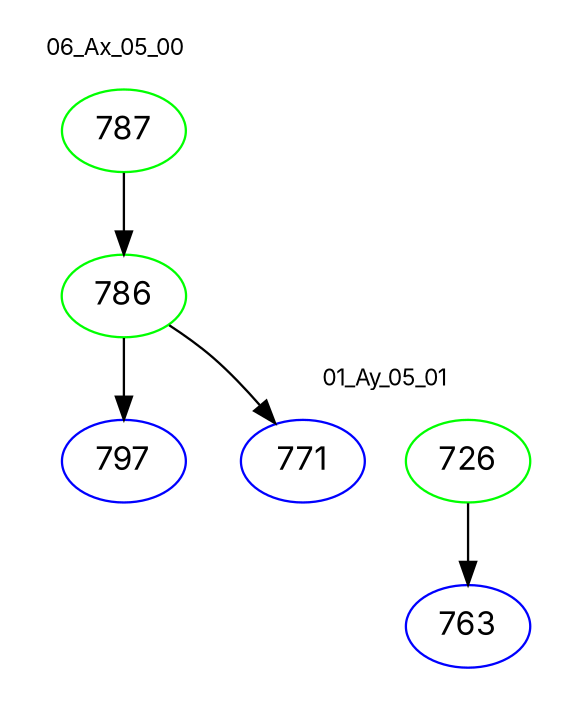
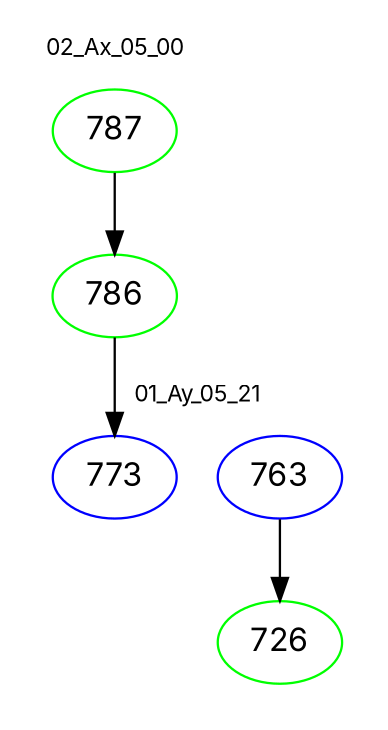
  digraph {
    fontname=Inter
    node [color=green fontname=Inter]
    edge [color=black fontname=Inter]
    n1 [label=787]
    n2 [label=786]
-   n3 [color=blue label=797]
    n4 [label=726]
    n5 [color=blue label=763]
-   n6 [color=blue label=771]
+   n6 [color=blue label=773]
    subgraph cluster_1 {
      color=white
      fontsize=10
-     label="06_Ax_05_00"
+     label="02_Ax_05_00"
      n1
      n2
-     n3
    }
    subgraph cluster_2 {
      color=white
      fontsize=10
-     label="01_Ay_05_01"
+     label="01_Ay_05_21"
      n4
      n5
      n6
    }
    n1 -> n2
-   n2 -> n3
    n2 -> n6
-   n4 -> n5
+   n5 -> n4
  }
